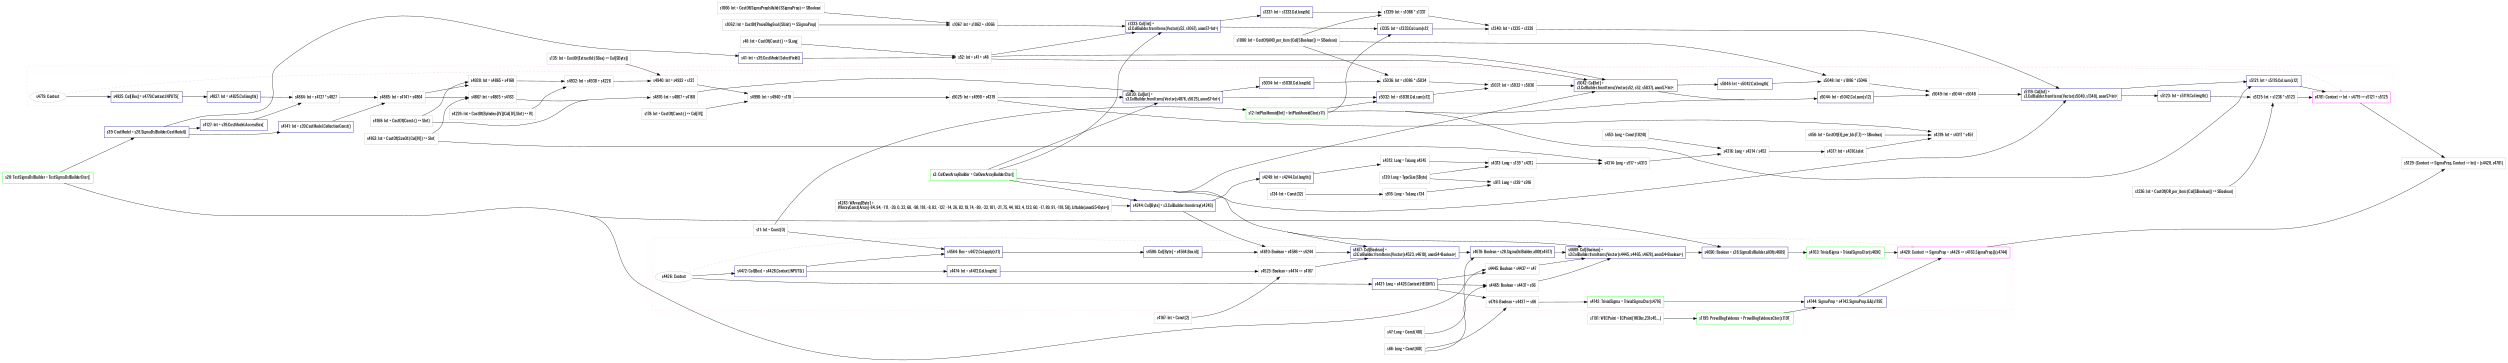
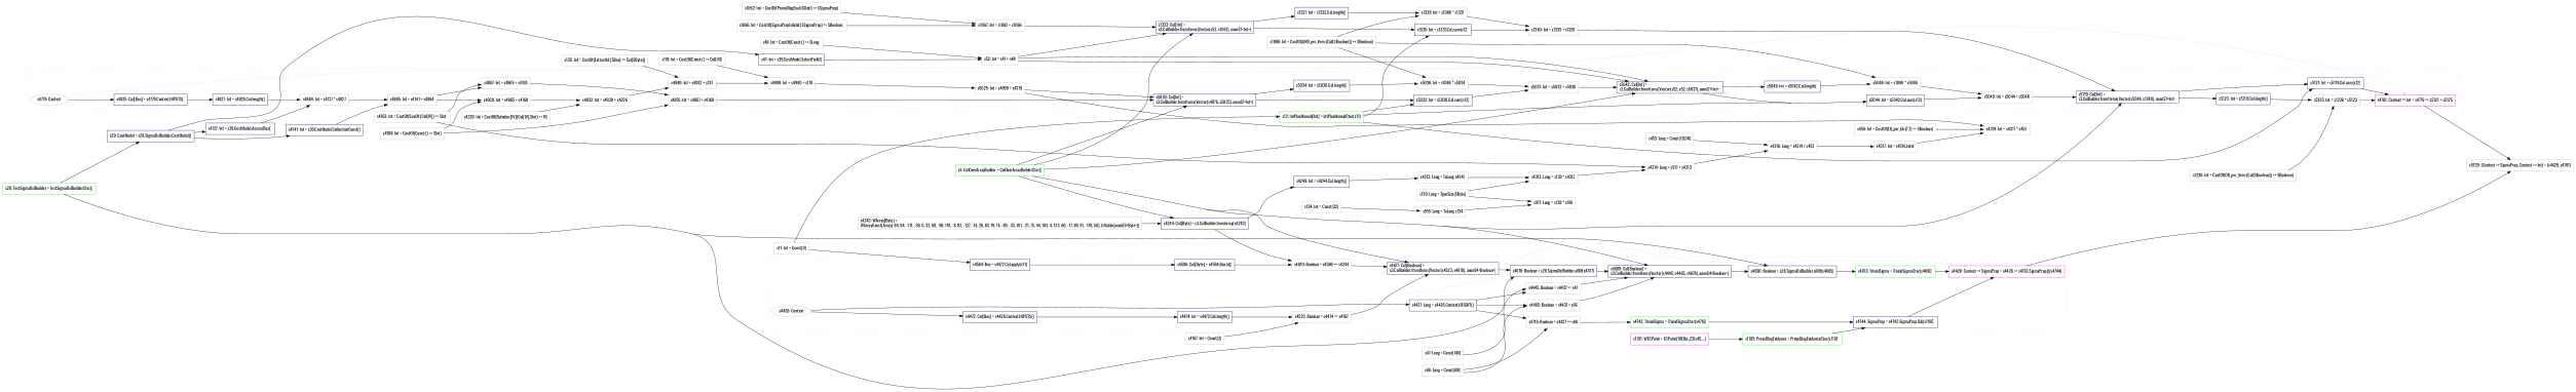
  digraph {
    concentrate=true
    fontname=Oswald
    rankdir=LR
    node [color=gray fillcolor=white fontname=Oswald shape=box style=filled]
    edge [fontname=Oswald style=solid]
    n1 [label="s4426: Context" shape=oval]
    n2 [color=magenta label="s4428: Context => SigmaProp = s4426 => s4763.SigmaProp.||(s4744)"]
    n3 [color=darkblue label="s4437: Long = s4426.Context.HEIGHT()"]
    n4 [label="s4445: Boolean = s4437 >= s47"]
    n5 [label="s4465: Boolean = s4437 < s66"]
    n6 [color=darkblue label="s4472: Col[Box] = s4426.Context.INPUTS()"]
    n7 [color=darkblue label="s4474: Int = s4472.Col.length()"]
    n8 [label="s4523: Boolean = s4474 == s4167"]
    n9 [color=darkblue label="s4564: Box = s4472.Col.apply(s11)"]
    n10 [color=darkblue label="s4586: Col[Byte] = s4564.Box.id()"]
    n11 [label="s4610: Boolean = s4586 == s4244"]
    n12 [color=darkblue label="s4677: Col[Boolean] =\ls3.ColBuilder.fromItems(Vector(s4523, s4610), anon$4<Boolean>)\l"]
    n13 [color=darkblue label="s4678: Boolean = s28.SigmaDslBuilder.allOf(s4677)"]
    n14 [color=darkblue label="s4689: Col[Boolean] =\ls3.ColBuilder.fromItems(Vector(s4445, s4465, s4678), anon$4<Boolean>)\l"]
    n15 [color=darkblue label="s4690: Boolean = s28.SigmaDslBuilder.allOf(s4689)"]
    n16 [color=green label="s4763: TrivialSigma = TrivialSigmaCtor(s4690)"]
    n17 [label="s4716: Boolean = s4437 >= s66"]
    n18 [color=green label="s4742: TrivialSigma = TrivialSigmaCtor(s4716)"]
    n19 [color=darkblue label="s4744: SigmaProp = s4742.SigmaProp.&&(s1195)"]
    n20 [label="s4779: Context" shape=oval]
    n21 [color=magenta label="s4781: Context => Int = s4779 => s5121 + s5125"]
    n22 [color=darkblue label="s4825: Col[Box] = s4779.Context.INPUTS()"]
    n23 [color=darkblue label="s4827: Int = s4825.Col.length()"]
    n24 [label="s4864: Int = s4127 * s4827"]
    n25 [label="s4865: Int = s4141 + s4864"]
    n26 [label="s4867: Int = s4865 + s4163"]
    n27 [label="s4876: Int = s4867 + s4168"]
    n28 [label="s4930: Int = s4865 + s4168"]
    n29 [label="s4932: Int = s4930 + s4226"]
    n30 [label="s4940: Int = s4932 + s135"]
    n31 [label="s4990: Int = s4940 + s178"]
    n32 [label="s5025: Int = s4990 + s4319"]
    n33 [color=darkblue label="s5030: Col[Int] =\ls3.ColBuilder.fromItems(Vector(s4876, s5025), anon$7<Int>)\l"]
    n34 [color=darkblue label="s5032: Int = s5030.Col.sum(s12)"]
    n35 [color=darkblue label="s5034: Int = s5030.Col.length()"]
    n36 [label="s5036: Int = s1086 * s5034"]
    n37 [label="s5037: Int = s5032 + s5036"]
    n38 [color=darkblue label="s5042: Col[Int] =\ls3.ColBuilder.fromItems(Vector(s52, s52, s5037), anon$7<Int>)\l"]
    n39 [color=darkblue label="s5044: Int = s5042.Col.sum(s12)"]
    n40 [color=darkblue label="s5046: Int = s5042.Col.length()"]
    n41 [label="s5048: Int = s1086 * s5046"]
    n42 [label="s5049: Int = s5044 + s5048"]
    n43 [color=darkblue label="s5119: Col[Int] =\ls3.ColBuilder.fromItems(Vector(s5049, s1340), anon$7<Int>)\l"]
    n44 [color=darkblue label="s5121: Int = s5119.Col.sum(s12)"]
    n45 [color=darkblue label="s5123: Int = s5119.Col.length()"]
    n46 [label="s5125: Int = s1236 * s5123"]
    n47 [label="s5129: (Context => SigmaProp, Context => Int) = (s4428, s4781)"]
    n48 [label="s4319: Int = s4317 * s456"]
    n49 [color=green label="s28: TestSigmaDslBuilder = TestSigmaDslBuilderCtor()"]
    n50 [color=darkblue label="s39: CostModel = s28.SigmaDslBuilder.CostModel()"]
    n51 [color=darkblue label="s41: Int = s39.CostModel.SelectField()"]
    n52 [color=darkblue label="s4141: Int = s39.CostModel.CollectionConst()"]
    n53 [color=darkblue label="s4127: Int = s39.CostModel.AccessBox()"]
-   n54 [label="s1191: WECPoint = ECPoint(1f83bc,231c45,...)"]
+   n54 [color=magenta label="s1191: WECPoint = ECPoint(1f83bc,231c45,...)"]
    n55 [color=green label="s1195: ProveDlogEvidence = ProveDlogEvidenceCtor(s1191)"]
    n56 [label="s4167: Int = Const(2)"]
    n57 [color=green label="s3: ColOverArrayBuilder = ColOverArrayBuilderCtor()"]
    n58 [color=darkblue label="s4244: Col[Byte] = s3.ColBuilder.fromArray(s4243)"]
    n59 [color=darkblue label="s1333: Col[Int] =\ls3.ColBuilder.fromItems(Vector(s52, s1067), anon$7<Int>)\l"]
    n60 [color=darkblue label="s4249: Int = s4244.Col.length()"]
    n61 [color=darkblue label="s1335: Int = s1333.Col.sum(s12)"]
    n62 [color=darkblue label="s1337: Int = s1333.Col.length()"]
    n63 [label="s4243: WArray[Byte] =\lWArrayConst(Array(-84, 94, -111, -39, 0, 32, 60, -98, 118, -8, 82, -127, -14, 26, 83, 19, 74, -89, -33, 101, -21, 75, 44, 103, 4, 123, 60, -17, 89, 91, -118, 50), Liftable(anon$5<Byte>))\l"]
    n64 [label="s4312: Long = ToLong s4249"]
    n65 [label="s66: Long = Const(60l)"]
    n66 [label="s11: Int = Const(0)"]
    n67 [color=green label="s12: IntPlusMonoid[Int] = IntPlusMonoidCtor(s11)"]
    n68 [label="s47: Long = Const(40l)"]
    n69 [label="s4226: Int = CostOf(ByIndex:[IV](Col[IV],SInt) => IV)"]
    n70 [label="s52: Int = s41 + s48"]
    n71 [label="s48: Int = CostOf(Const:() => SLong)"]
    n72 [label="s4163: Int = CostOf(SizeOf:(Col[IV]) => SInt)"]
    n73 [label="s4314: Long = s917 + s4313"]
    n74 [label="s1086: Int = CostOf(AND_per_item:(Col[SBoolean]) => SBoolean)"]
    n75 [label="s1339: Int = s1086 * s1337"]
    n76 [label="s1340: Int = s1335 + s1339"]
    n77 [label="s135: Int = CostOf(ExtractId:(SBox) => Col[SByte])"]
    n78 [label="s139: Long = TypeSize(SByte)"]
    n79 [label="s917: Long = s139 * s916"]
    n80 [label="s4313: Long = s139 * s4312"]
    n81 [label="s134: Int = Const(32)"]
    n82 [label="s916: Long = ToLong s134"]
    n83 [label="s4316: Long = s4314 / s453"]
    n84 [label="s4317: Int = s4316.toInt"]
    n85 [label="s453: Long = Const(1024l)"]
    n86 [label="s456: Int = CostOf(EQ_per_kb:(T,T) => SBoolean)"]
    n87 [label="s1062: Int = CostOf(ProveDlogEval:(SUnit) => SSigmaProp)"]
    n88 [label="s1067: Int = s1062 + s1066"]
    n89 [label="s1066: Int = CostOf(SigmaPropIsValid:(SSigmaProp) => SBoolean)"]
    n90 [label="s4168: Int = CostOf(Const:() => SInt)"]
    n91 [label="s1236: Int = CostOf(OR_per_item:(Col[SBoolean]) => SBoolean)"]
    n92 [label="s178: Int = CostOf(Const:() => Col[IV])"]
    subgraph cluster_1 {
      color="#FFCCFF"
      style=dashed
      n3
      n4
      n5
      n6
      n7
      n8
      n9
      n10
      n11
      n12
      n13
      n14
      n15
      n16
      n17
      n18
      n19
      subgraph sub_2 {
        color="#FFCCFF"
        rank=source
        style=dashed
        n1
      }
      subgraph sub_3 {
        color="#FFCCFF"
        rank=sink
        style=dashed
        n2
      }
    }
    subgraph cluster_4 {
      color="#FFCCFF"
      style=dashed
      n22
      n23
      n24
      n25
      n26
      n27
      n28
      n29
      n30
      n31
      n32
      n33
      n34
      n35
      n36
      n37
      n38
      n39
      n40
      n41
      n42
      n43
      n44
      n45
      n46
      subgraph sub_5 {
        color="#FFCCFF"
        rank=source
        style=dashed
        n20
      }
      subgraph sub_6 {
        color="#FFCCFF"
        rank=sink
        style=dashed
        n21
      }
    }
    n1 -> n2 [color=lightgray style=dashed weight=0]
    n1 -> n3
    n1 -> n6
    n2 -> n47
    n3 -> n4
    n3 -> n5
    n3 -> n17
    n4 -> n14
    n5 -> n14
    n6 -> n7
-   n6 -> n9
    n7 -> n8
    n8 -> n12
    n9 -> n10
    n10 -> n11
    n11 -> n12
    n12 -> n13
    n13 -> n14
    n14 -> n15
    n15 -> n16
    n16 -> n2
    n17 -> n18
    n18 -> n19
    n19 -> n2
    n20 -> n21 [color=lightgray style=dashed weight=0]
    n20 -> n22
    n21 -> n47
    n22 -> n23
    n23 -> n24
    n24 -> n25
    n25 -> n26
    n25 -> n28
    n26 -> n27
    n27 -> n33
    n28 -> n29
    n29 -> n30
    n30 -> n31
    n31 -> n32
    n32 -> n33
    n32 -> n48
    n33 -> n34
    n33 -> n35
    n34 -> n37
    n35 -> n36
    n36 -> n37
    n37 -> n38
    n38 -> n39
    n38 -> n40
    n39 -> n42
    n40 -> n41
    n41 -> n42
    n42 -> n43
    n43 -> n44
    n43 -> n45
    n44 -> n21
    n45 -> n46
    n46 -> n21
    n49 -> n13
    n49 -> n15
    n49 -> n50
    n50 -> n51
    n50 -> n52
    n50 -> n53
    n51 -> n70
    n52 -> n25
    n53 -> n24
    n54 -> n55
    n55 -> n19
    n56 -> n8
    n57 -> n12
    n57 -> n14
    n57 -> n33
    n57 -> n38
    n57 -> n43
    n57 -> n58
    n57 -> n59
    n58 -> n11
    n58 -> n60
    n59 -> n61
    n59 -> n62
    n60 -> n64
    n61 -> n76
    n62 -> n75
    n63 -> n58
    n64 -> n80
    n65 -> n5
    n65 -> n17
    n66 -> n9
    n66 -> n67
    n67 -> n34
    n67 -> n39
    n67 -> n44
    n67 -> n61
    n68 -> n4
    n69 -> n29
    n70 -> n38
    n70 -> n38
    n70 -> n59
    n71 -> n70
    n72 -> n26
    n72 -> n73
    n73 -> n83
    n74 -> n36
    n74 -> n41
    n74 -> n75
    n75 -> n76
    n76 -> n43
    n77 -> n30
    n78 -> n79
    n78 -> n80
    n80 -> n73
    n81 -> n82
    n82 -> n79
    n83 -> n84
    n84 -> n48
    n85 -> n83
    n86 -> n48
    n87 -> n88
    n88 -> n59
    n89 -> n88
    n90 -> n27
    n90 -> n28
    n91 -> n46
    n92 -> n31
  }
